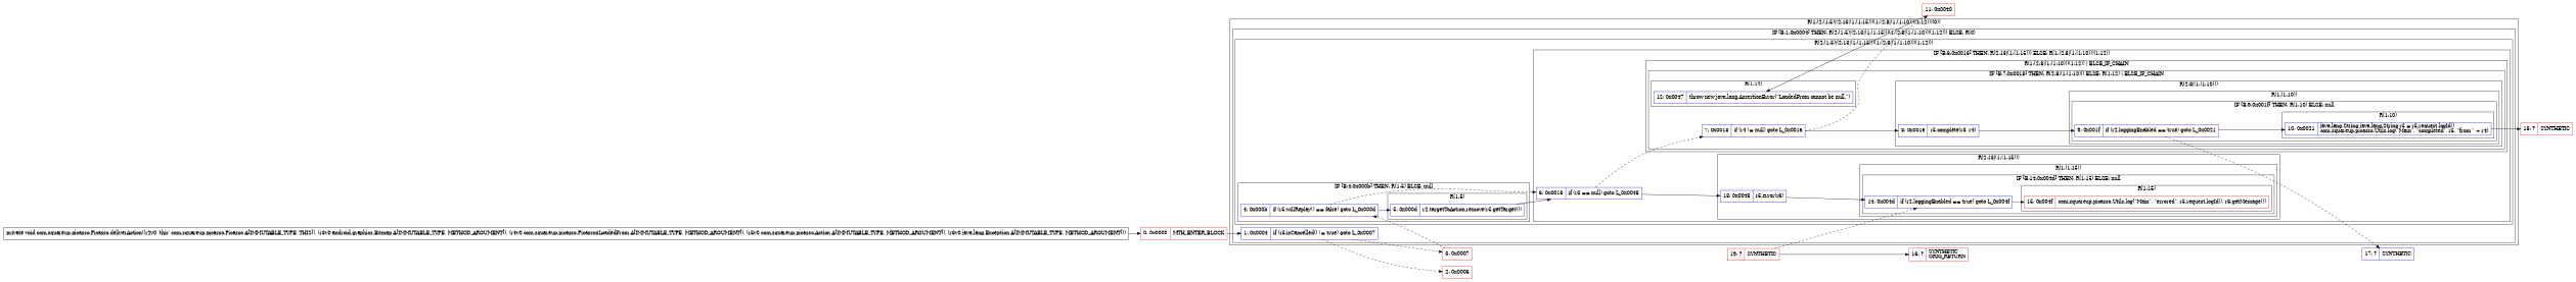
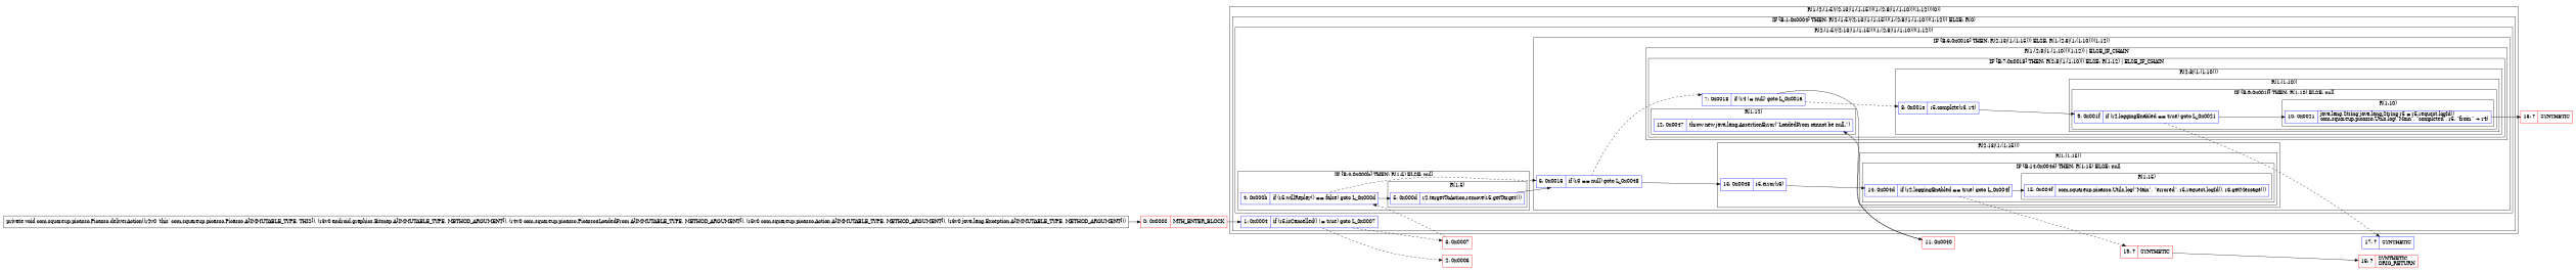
  digraph {
    rankdir=LR
    node [color=blue shape=record]
    n1 [label="{5\:\ 0x000d|r2.targetToAction.remove(r5.getTarget())\l}"]
    n2 [label="{4\:\ 0x000b|if (r5.willReplay() == false) goto L_0x000d\l}"]
-   n3 [color=red label="{15\:\ 0x004f|com.squareup.picasso.Utils.log(\"Main\", \"errored\", r5.request.logId(), r6.getMessage())\l}"]
+   n3 [label="{15\:\ 0x004f|com.squareup.picasso.Utils.log(\"Main\", \"errored\", r5.request.logId(), r6.getMessage())\l}"]
    n4 [label="{14\:\ 0x004d|if (r2.loggingEnabled == true) goto L_0x004f\l}"]
    n5 [label="{13\:\ 0x0048|r5.error(r6)\l}"]
    n6 [label="{10\:\ 0x0021|java.lang.String java.lang.String r5 = r5.request.logId()\lcom.squareup.picasso.Utils.log(\"Main\", \"completed\", r5, \"from \" + r4)\l}"]
    n7 [label="{9\:\ 0x001f|if (r2.loggingEnabled == true) goto L_0x0021\l}"]
    n8 [label="{8\:\ 0x001a|r5.complete(r3, r4)\l}"]
    n9 [label="{12\:\ 0x0047|throw new java.lang.AssertionError(\"LoadedFrom cannot be null.\")\l}"]
    n10 [label="{7\:\ 0x0018|if (r4 != null) goto L_0x001a\l}"]
    n11 [label="{6\:\ 0x0016|if (r3 == null) goto L_0x0048\l}"]
    n12 [label="{1\:\ 0x0004|if (r5.isCancelled() != true) goto L_0x0007\l}"]
    n13 [color=red label="{19\:\ ?|SYNTHETIC\l}"]
    n14 [color=red label="{18\:\ ?|SYNTHETIC\l}"]
    n15 [label="{17\:\ ?|SYNTHETIC\l}"]
    n16 [color=red label="{11\:\ 0x0040}"]
    n17 [color=red label="{2\:\ 0x0006}"]
    n18 [color=red label="{3\:\ 0x0007}"]
    n19 [color=red label="{16\:\ ?|SYNTHETIC\lORIG_RETURN\l}"]
    n20 [color=red label="{0\:\ 0x0000|MTH_ENTER_BLOCK\l}"]
    n21 [label="{private void com.squareup.picasso.Picasso.deliverAction((r2v0 'this' com.squareup.picasso.Picasso A[IMMUTABLE_TYPE, THIS]), (r3v0 android.graphics.Bitmap A[IMMUTABLE_TYPE, METHOD_ARGUMENT]), (r4v0 com.squareup.picasso.Picasso$LoadedFrom A[IMMUTABLE_TYPE, METHOD_ARGUMENT]), (r5v0 com.squareup.picasso.Action A[IMMUTABLE_TYPE, METHOD_ARGUMENT]), (r6v0 java.lang.Exception A[IMMUTABLE_TYPE, METHOD_ARGUMENT])) }" color=""]
    subgraph cluster_1 {
      label="R(1:(2:(1:5)|(2:13|(1:(1:15)))(1:(2:8|(1:(1:10)))(1:12)))(0))"
      subgraph cluster_2 {
        label="IF [B:1:0x0004] THEN: R(2:(1:5)|(2:13|(1:(1:15)))(1:(2:8|(1:(1:10)))(1:12))) ELSE: R(0)"
        n12
        subgraph cluster_3 {
          label="R(2:(1:5)|(2:13|(1:(1:15)))(1:(2:8|(1:(1:10)))(1:12)))"
          subgraph cluster_4 {
            label="IF [B:4:0x000b] THEN: R(1:5) ELSE: null"
            n2
            subgraph cluster_5 {
              label="R(1:5)"
              n1
            }
          }
          subgraph cluster_6 {
            label="IF [B:6:0x0016] THEN: R(2:13|(1:(1:15))) ELSE: R(1:(2:8|(1:(1:10)))(1:12))"
            n11
            subgraph cluster_7 {
              label="R(2:13|(1:(1:15)))"
              n5
              subgraph cluster_8 {
                label="R(1:(1:15))"
                subgraph cluster_9 {
                  label="IF [B:14:0x004d] THEN: R(1:15) ELSE: null"
                  n4
                  subgraph cluster_10 {
                    label="R(1:15)"
                    n3
                  }
                }
              }
            }
            subgraph cluster_11 {
              label="R(1:(2:8|(1:(1:10)))(1:12)) | ELSE_IF_CHAIN\l"
              subgraph cluster_12 {
                label="IF [B:7:0x0018] THEN: R(2:8|(1:(1:10))) ELSE: R(1:12) | ELSE_IF_CHAIN\l"
                n10
                subgraph cluster_13 {
                  label="R(2:8|(1:(1:10)))"
                  n8
                  subgraph cluster_14 {
                    label="R(1:(1:10))"
                    subgraph cluster_15 {
                      label="IF [B:9:0x001f] THEN: R(1:10) ELSE: null"
                      n7
                      subgraph cluster_16 {
                        label="R(1:10)"
                        n6
                      }
                    }
                  }
                }
                subgraph cluster_17 {
                  label="R(1:12)"
                  n9
                }
              }
            }
          }
        }
        subgraph cluster_18 {
          label="R(0)"
        }
      }
    }
    n1 -> n11
    n2 -> n1
    n2 -> n11 [style=dashed]
    n4 -> n3
-   n13 -> n4 [style=dashed]
+   n4 -> n13 [style=dashed]
    n5 -> n4
    n6 -> n14
    n7 -> n6
    n7 -> n15 [style=dashed]
    n8 -> n7
-   n10 -> n8
-   n10 -> n16 [style=dashed]
+   n10 -> n8 [style=dashed]
+   n10 -> n16 [style=solid]
    n11 -> n5
    n11 -> n10 [style=dashed]
    n12 -> n17 [style=dashed]
    n12 -> n18 [style=dashed]
    n13 -> n19
    n16 -> n9
    n18 -> n2 [style=dashed]
    n20 -> n12
    n21 -> n20
  }
